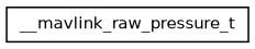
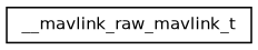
  digraph {
    rankdir=LR
-   n1 [color=black fillcolor=white fontname=Helvetica fontsize=10 height=0.2 label=__mavlink_raw_pressure_t shape=record style=filled width=0.4]
+   n1 [color=black fillcolor=white fontname=Helvetica fontsize=10 height=0.2 label=__mavlink_raw_mavlink_t shape=record style=filled width=0.4]
  }
